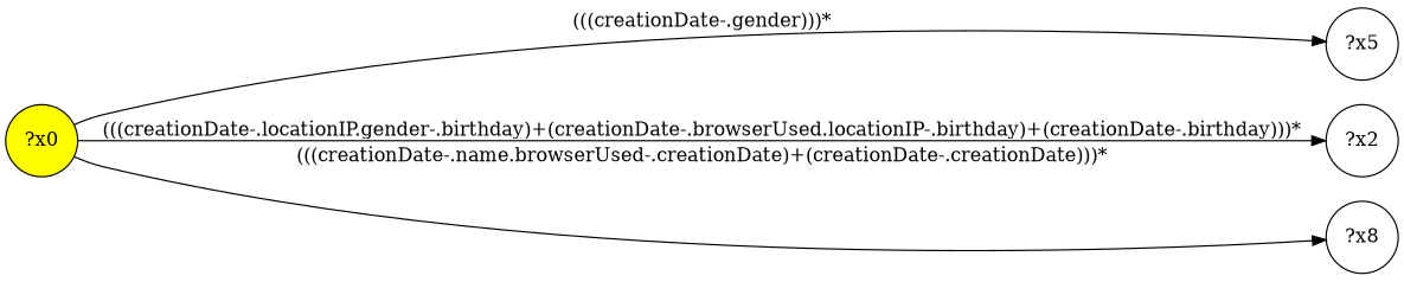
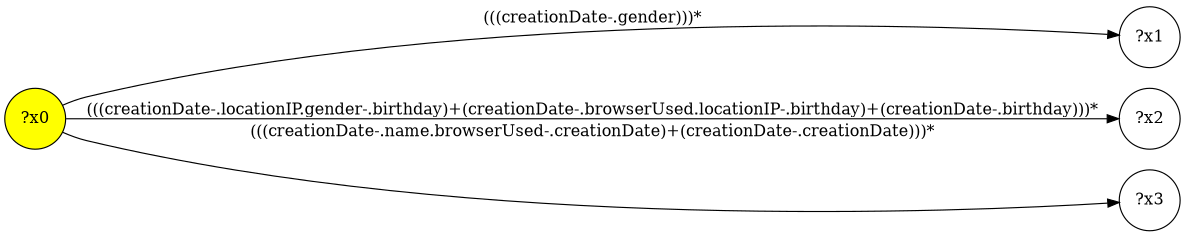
  digraph {
    rankdir=LR
    node [shape=circle]
    n1 [fillcolor=yellow label="?x0" style="filled,"]
-   n2 [label="?x5"]
+   n2 [label="?x1"]
    n3 [label="?x2"]
-   n4 [label="?x8"]
+   n4 [label="?x3"]
    n1 -> n2 [label="(((creationDate-.gender)))*"]
    n1 -> n3 [label="(((creationDate-.locationIP.gender-.birthday)+(creationDate-.browserUsed.locationIP-.birthday)+(creationDate-.birthday)))*"]
    n1 -> n4 [label="(((creationDate-.name.browserUsed-.creationDate)+(creationDate-.creationDate)))*"]
  }
